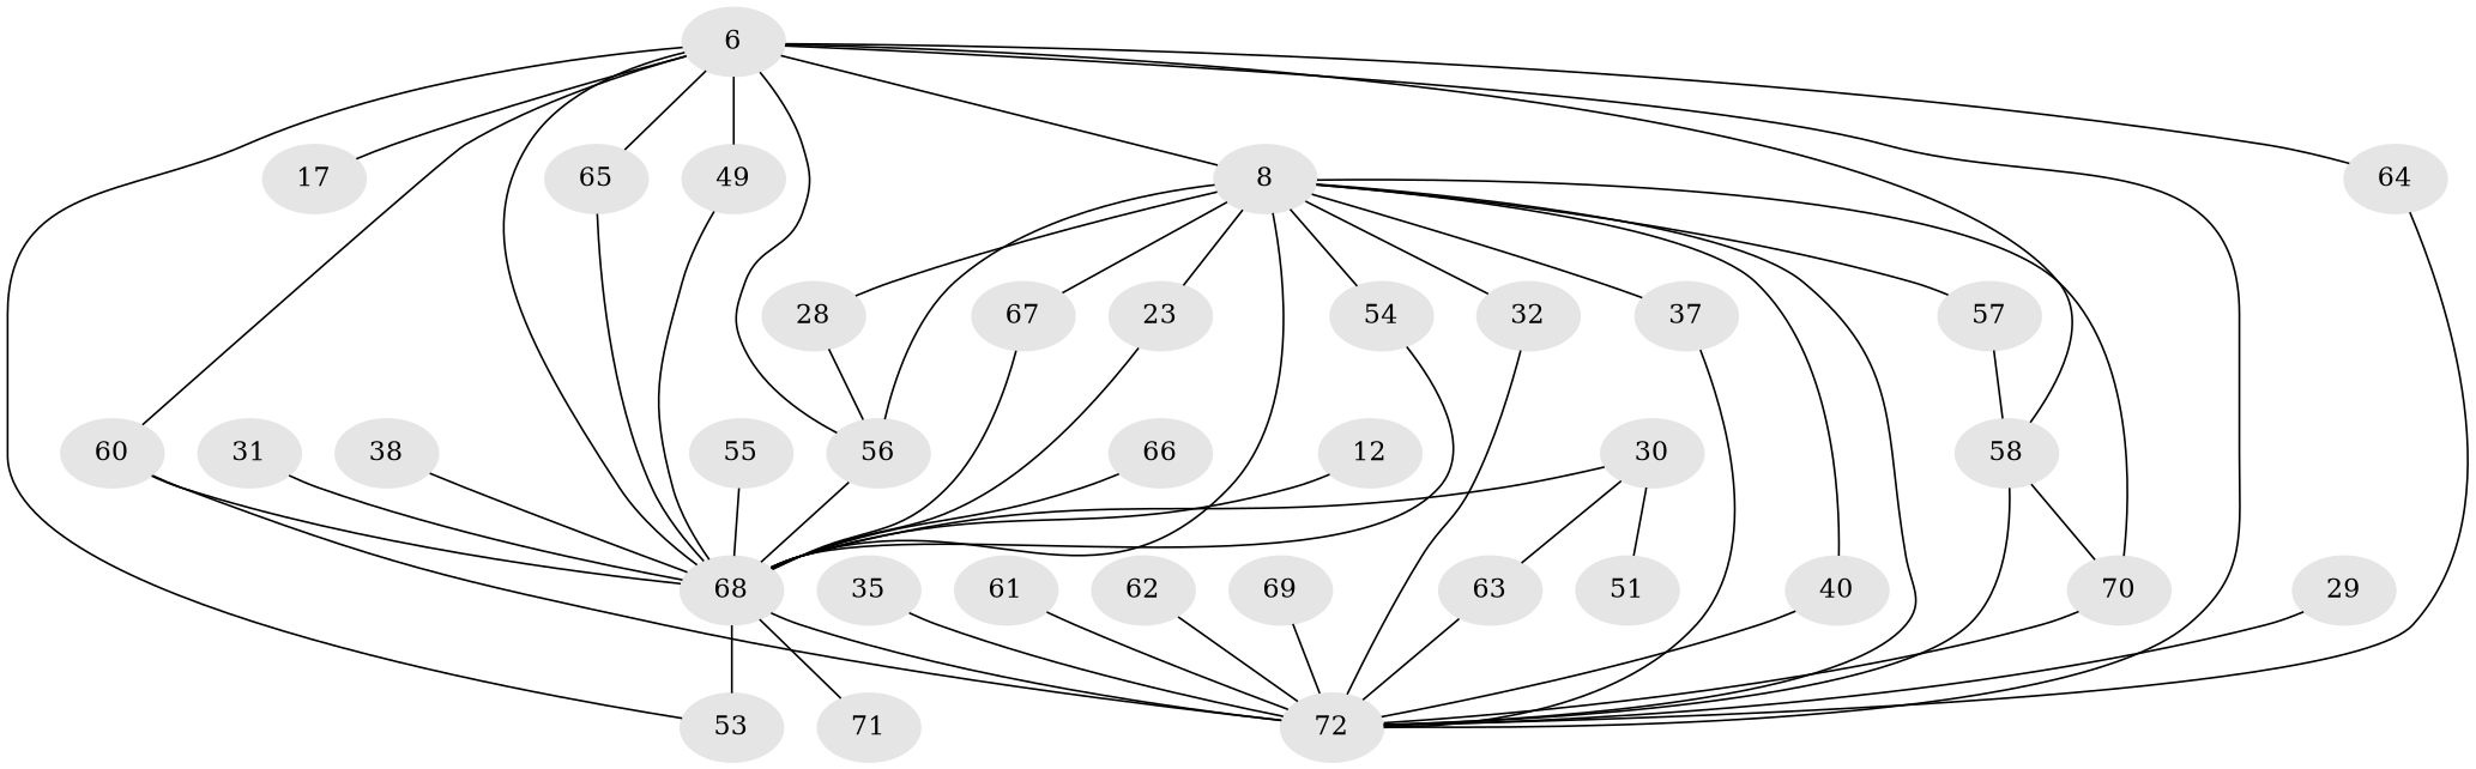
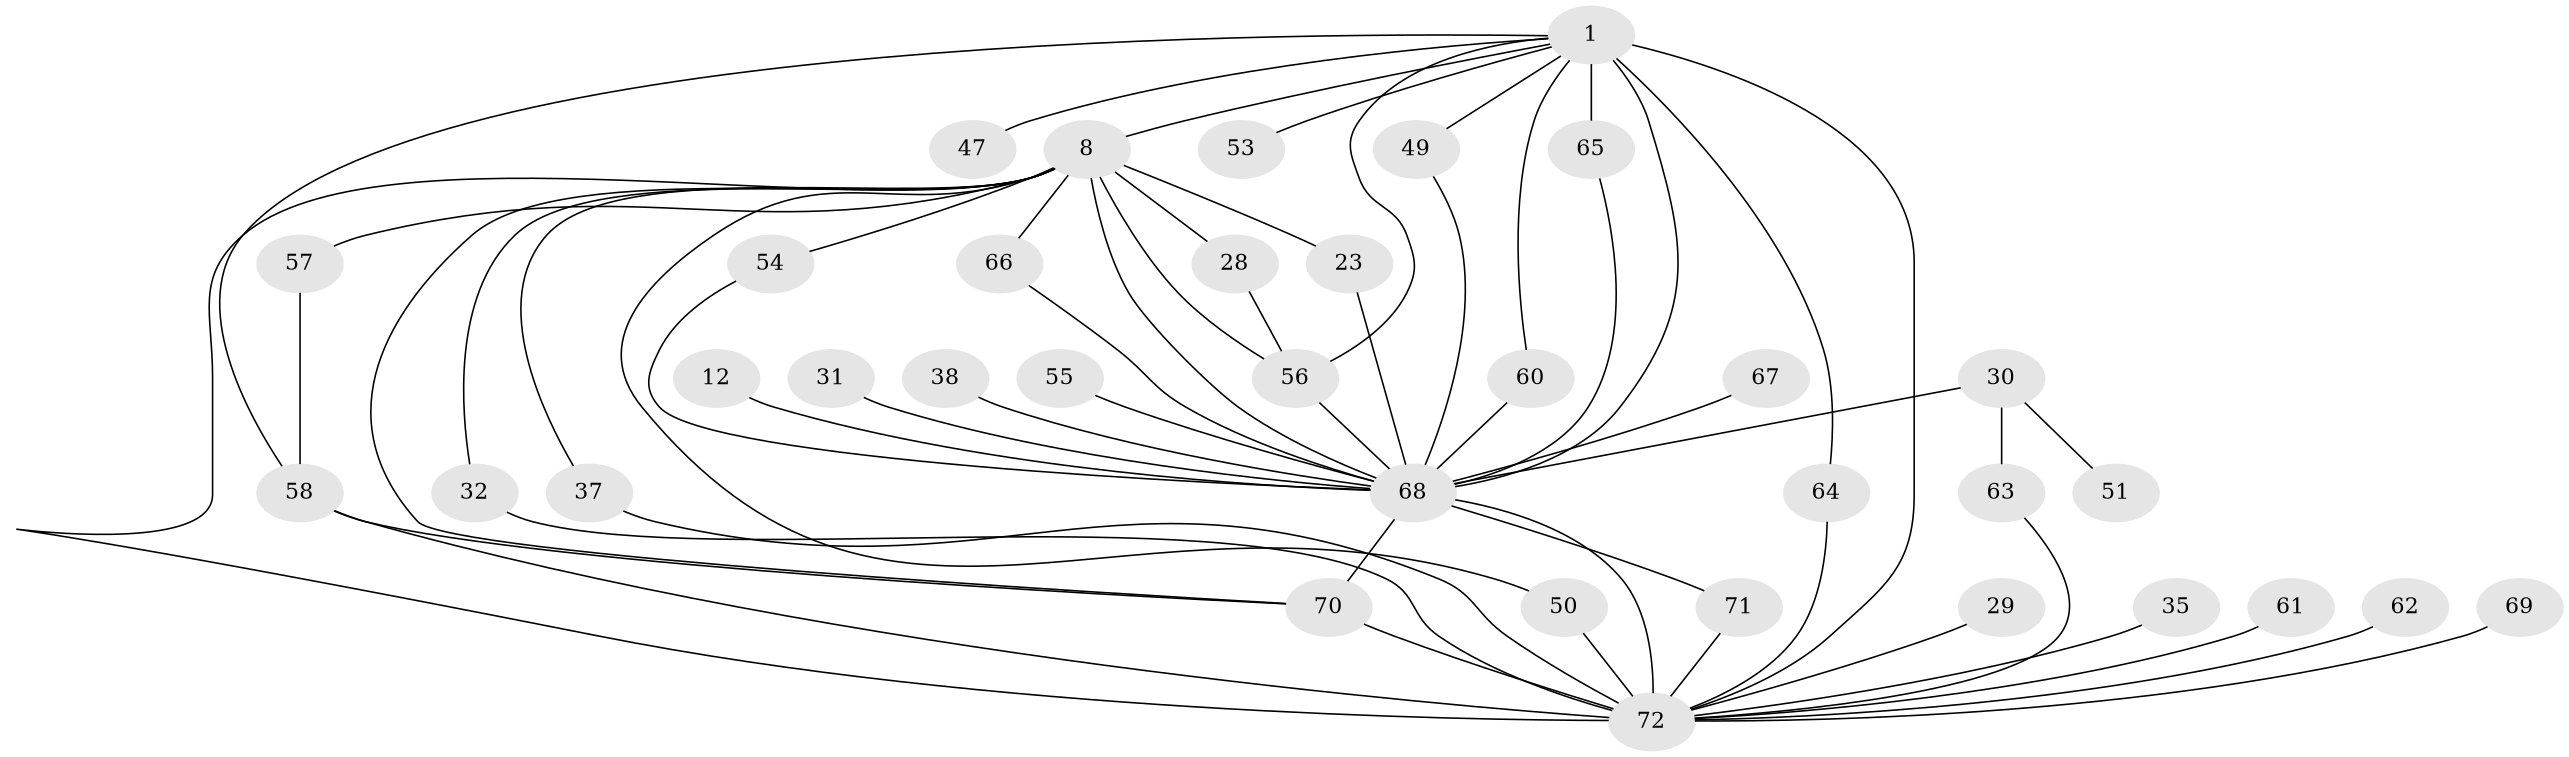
  graph {
    node [color=gray90 style=filled]
-   6 [super="+4"]
+   6 [super="+4" label=1]
    8 [super="+1"]
-   47 [label=17]
+   47
    49
    53
    56 [super="+48+46"]
    58 [super="+20+44"]
    60 [super="+19"]
    64
    65
    68 [super="+25+10+7"]
    72 [super="+52+39+9+15"]
    23
    28
    32
    37
-   40 [super="+24"]
+   40 [super="+24" label=50]
    54
    57 [super="+16"]
    67 [super="+45+21+36"]
    70 [super="+43+50"]
    71
    12
    29
    30 [super="+18"]
    51
    63
    31 [super="+26"]
    35
    38
    55
    61 [super="+59"]
    62
    66
    69
    6 -- 8 [weight=4]
    6 -- 47 [weight=2]
    6 -- 49
    6 -- 53 [weight=2]
    6 -- 56 [weight=4]
    6 -- 58
    6 -- 60
    6 -- 64
    6 -- 65
    6 -- 68 [weight=9]
    6 -- 72 [weight=5]
    8 -- 56
    8 -- 68 [weight=9]
    8 -- 72 [weight=4]
    8 -- 23
    8 -- 28 [weight=2]
    8 -- 32
    8 -- 37
    8 -- 40
    8 -- 54
    8 -- 57 [weight=3]
-   8 -- 67 [weight=3]
+   8 -- 66 [weight=3]
    8 -- 70
    49 -- 68
    56 -- 68 [weight=2]
    58 -- 72
    58 -- 70
    60 -- 68 [weight=2]
    64 -- 72
    65 -- 68
    68 -- 72 [weight=11]
-   68 -- 53 [weight=7]
+   68 -- 70 [weight=7]
    68 -- 71
    23 -- 68
    28 -- 56
    32 -- 72
    37 -- 72
    40 -- 72 [weight=2]
    54 -- 68
    57 -- 58
    67 -- 68 [weight=2]
    70 -- 72
-   60 -- 72
+   71 -- 72
    12 -- 68
    29 -- 72 [weight=2]
    30 -- 68 [weight=2]
    30 -- 51
    30 -- 63
    63 -- 72
    31 -- 68 [weight=3]
    35 -- 72
    38 -- 68
    55 -- 68 [weight=2]
    61 -- 72 [weight=3]
    62 -- 72 [weight=2]
    66 -- 68 [weight=2]
    69 -- 72
  }
